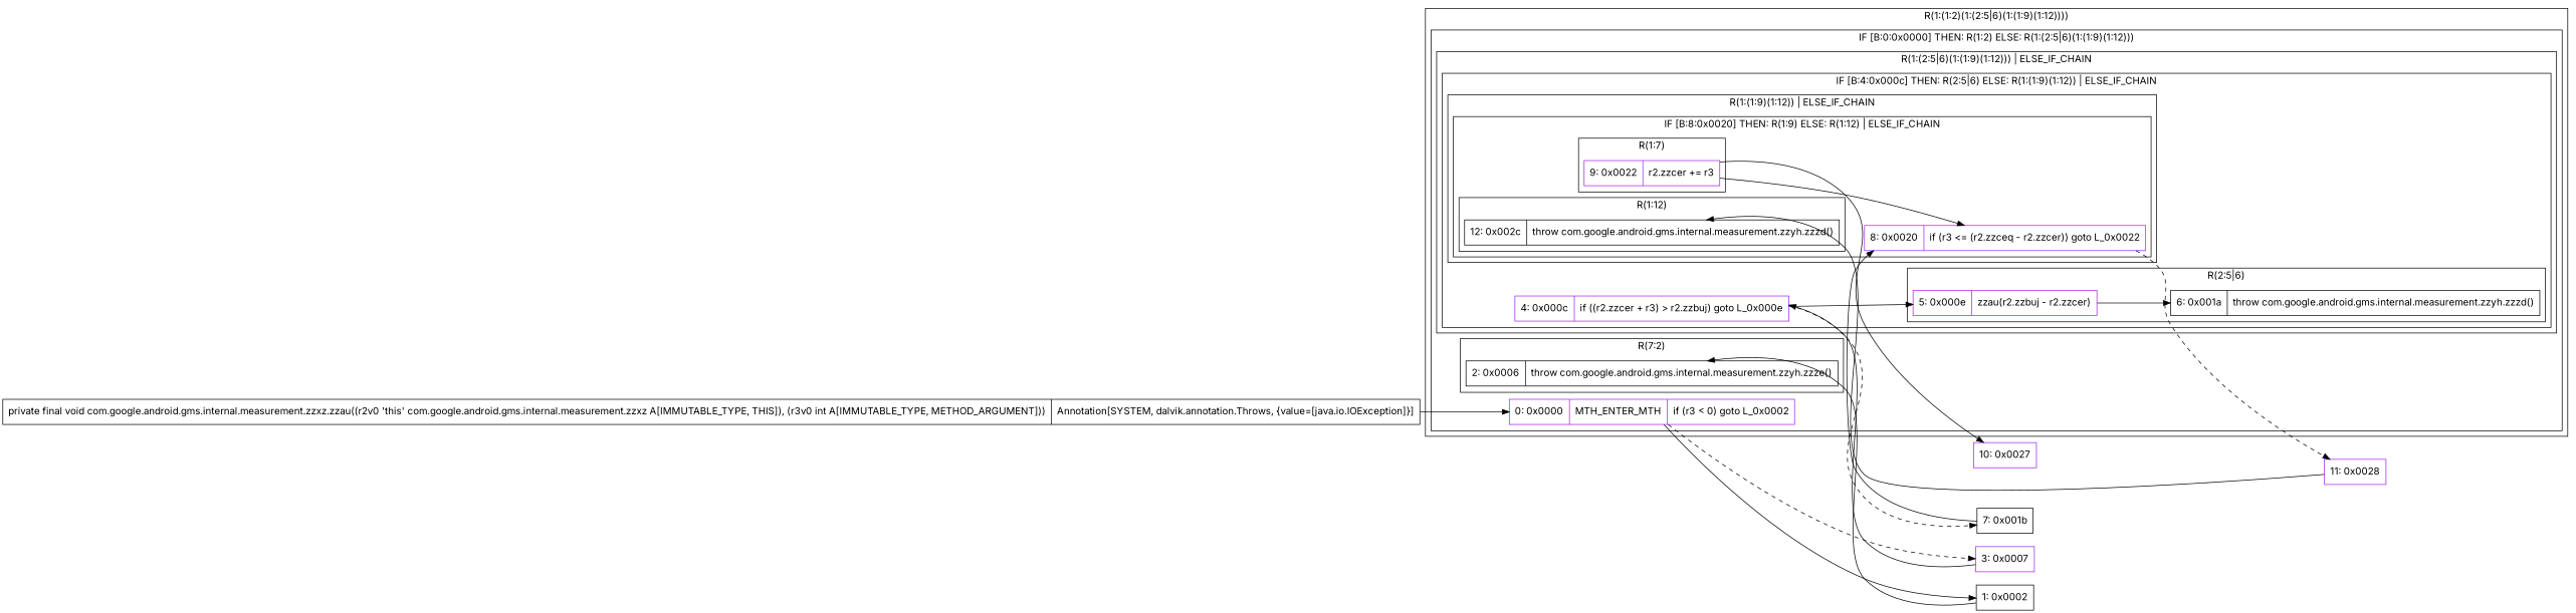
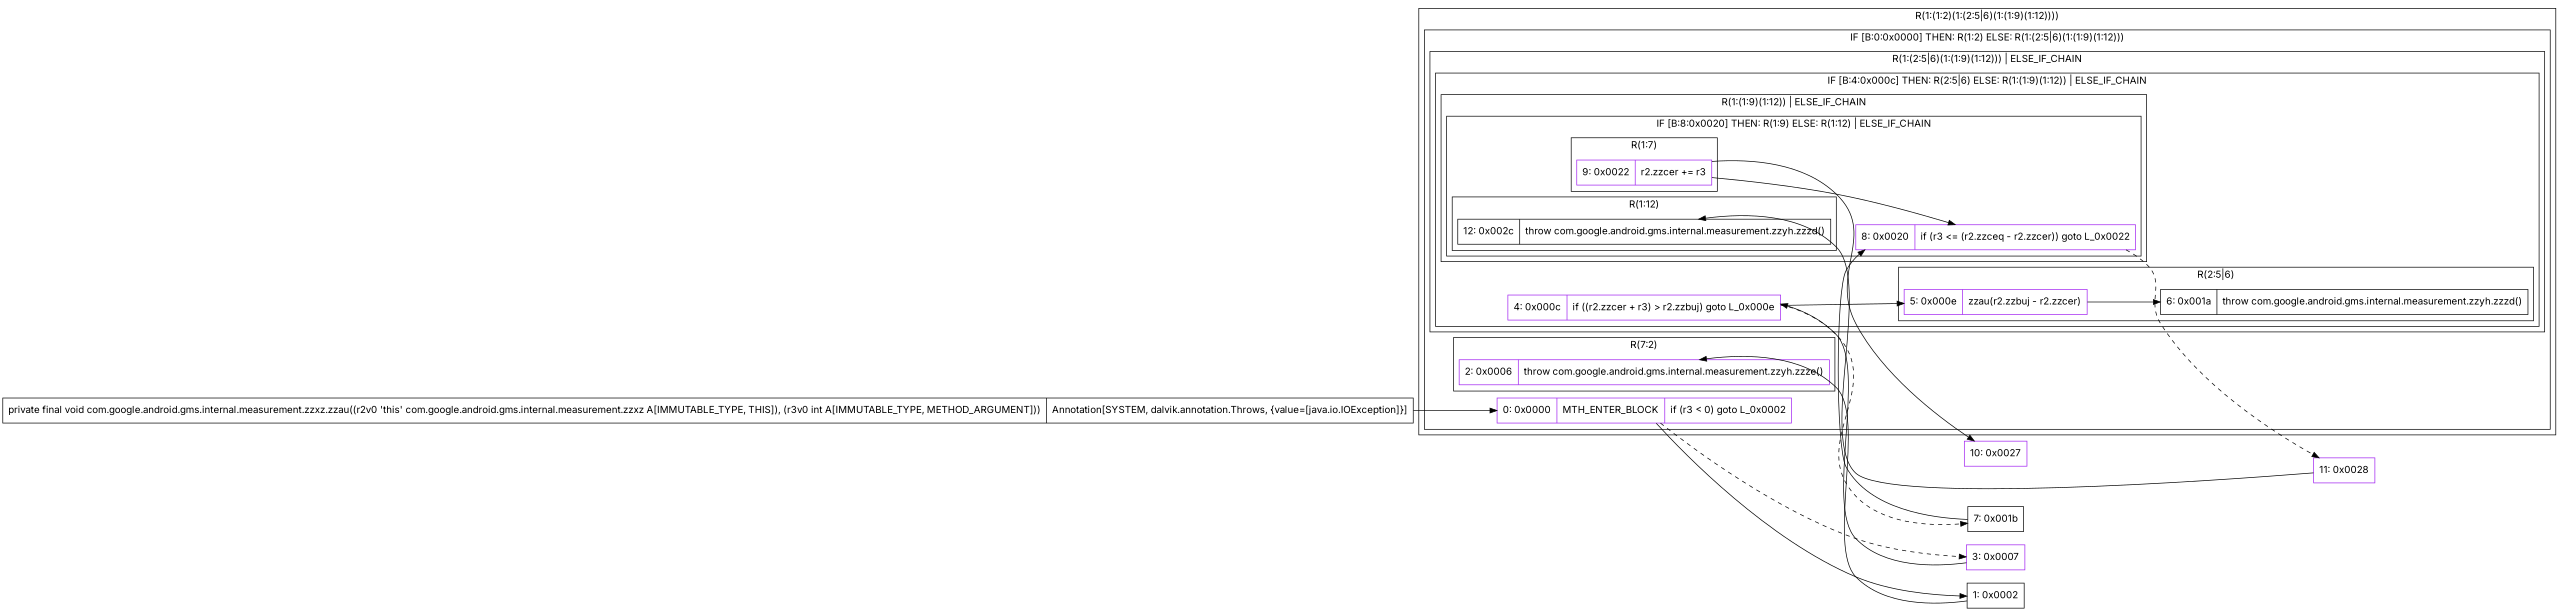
  digraph {
    fontname=Inter
    rankdir=LR
    node [color=purple fontname=Inter shape=record]
    edge [fontname=Inter]
-   n1 [color=black label="{2\:\ 0x0006|throw com.google.android.gms.internal.measurement.zzyh.zzze()\l}"]
+   n1 [label="{2\:\ 0x0006|throw com.google.android.gms.internal.measurement.zzyh.zzze()\l}"]
    n2 [label="{5\:\ 0x000e|zzau(r2.zzbuj \- r2.zzcer)\l}"]
    n3 [color=black label="{6\:\ 0x001a|throw com.google.android.gms.internal.measurement.zzyh.zzzd()\l}"]
    n4 [label="{9\:\ 0x0022|r2.zzcer += r3\l}"]
    n5 [color=black label="{12\:\ 0x002c|throw com.google.android.gms.internal.measurement.zzyh.zzzd()\l}"]
    n6 [label="{8\:\ 0x0020|if (r3 \<= (r2.zzceq \- r2.zzcer)) goto L_0x0022\l}"]
    n7 [label="{4\:\ 0x000c|if ((r2.zzcer + r3) \> r2.zzbuj) goto L_0x000e\l}"]
-   n8 [label="{0\:\ 0x0000|MTH_ENTER_MTH\l|if (r3 \< 0) goto L_0x0002\l}"]
+   n8 [label="{0\:\ 0x0000|MTH_ENTER_BLOCK\l|if (r3 \< 0) goto L_0x0002\l}"]
    n9 [label="{10\:\ 0x0027}"]
    n10 [label="{11\:\ 0x0028}"]
    n11 [color=black label="{7\:\ 0x001b}"]
    n12 [color=black label="{1\:\ 0x0002}"]
    n13 [label="{3\:\ 0x0007}"]
    n14 [color=black label="{private final void com.google.android.gms.internal.measurement.zzxz.zzau((r2v0 'this' com.google.android.gms.internal.measurement.zzxz A[IMMUTABLE_TYPE, THIS]), (r3v0 int A[IMMUTABLE_TYPE, METHOD_ARGUMENT]))  | Annotation[SYSTEM, dalvik.annotation.Throws, \{value=[java.io.IOException]\}]\l}"]
    subgraph cluster_1 {
      label="R(1:(1:2)(1:(2:5|6)(1:(1:9)(1:12))))"
      subgraph cluster_2 {
        label="IF [B:0:0x0000] THEN: R(1:2) ELSE: R(1:(2:5|6)(1:(1:9)(1:12)))"
        n8
        subgraph cluster_3 {
          label="R(7:2)"
          n1
        }
        subgraph cluster_4 {
          label="R(1:(2:5|6)(1:(1:9)(1:12))) | ELSE_IF_CHAIN\l"
          subgraph cluster_5 {
            label="IF [B:4:0x000c] THEN: R(2:5|6) ELSE: R(1:(1:9)(1:12)) | ELSE_IF_CHAIN\l"
            n7
            subgraph cluster_6 {
              label="R(2:5|6)"
              n2
              n3
            }
            subgraph cluster_7 {
              label="R(1:(1:9)(1:12)) | ELSE_IF_CHAIN\l"
              subgraph cluster_8 {
                label="IF [B:8:0x0020] THEN: R(1:9) ELSE: R(1:12) | ELSE_IF_CHAIN\l"
                n6
                subgraph cluster_9 {
                  label="R(1:7)"
                  n4
                }
                subgraph cluster_10 {
                  label="R(1:12)"
                  n5
                }
              }
            }
          }
        }
      }
    }
    n2 -> n3
    n4 -> n6
    n4 -> n9
    n6 -> n10 [style=dashed]
    n7 -> n2
    n7 -> n11 [style=dashed]
    n8 -> n12
    n8 -> n13 [style=dashed]
    n10 -> n5
    n11 -> n6
    n12 -> n1
    n13 -> n7
    n14 -> n8
  }
